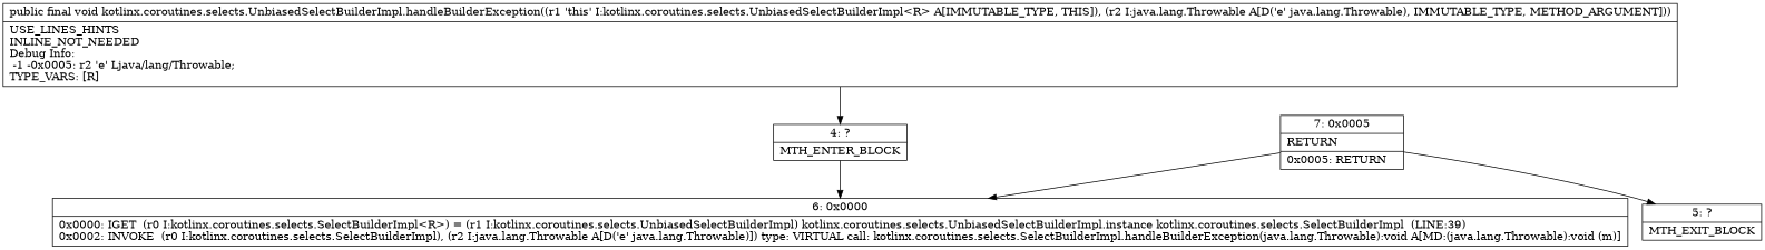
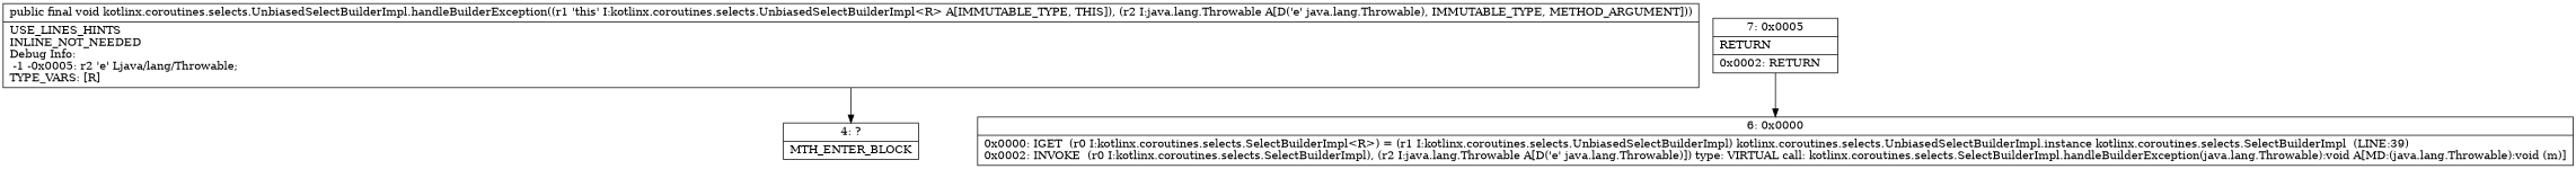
  digraph {
    node [shape=record]
    n1 [label="{4\:\ ?|MTH_ENTER_BLOCK\l}"]
    n2 [label="{6\:\ 0x0000|0x0000: IGET  (r0 I:kotlinx.coroutines.selects.SelectBuilderImpl\<R\>) = (r1 I:kotlinx.coroutines.selects.UnbiasedSelectBuilderImpl) kotlinx.coroutines.selects.UnbiasedSelectBuilderImpl.instance kotlinx.coroutines.selects.SelectBuilderImpl  (LINE:39)\l0x0002: INVOKE  (r0 I:kotlinx.coroutines.selects.SelectBuilderImpl), (r2 I:java.lang.Throwable A[D('e' java.lang.Throwable)]) type: VIRTUAL call: kotlinx.coroutines.selects.SelectBuilderImpl.handleBuilderException(java.lang.Throwable):void A[MD:(java.lang.Throwable):void (m)]\l}"]
-   n3 [label="{7\:\ 0x0005|RETURN\l|0x0005: RETURN   \l}"]
-   n4 [label="{5\:\ ?|MTH_EXIT_BLOCK\l}"]
+   n3 [label="{7\:\ 0x0005|RETURN\l|0x0002: RETURN   \l}"]
    n5 [label="{public final void kotlinx.coroutines.selects.UnbiasedSelectBuilderImpl.handleBuilderException((r1 'this' I:kotlinx.coroutines.selects.UnbiasedSelectBuilderImpl\<R\> A[IMMUTABLE_TYPE, THIS]), (r2 I:java.lang.Throwable A[D('e' java.lang.Throwable), IMMUTABLE_TYPE, METHOD_ARGUMENT]))  | USE_LINES_HINTS\lINLINE_NOT_NEEDED\lDebug Info:\l  \-1 \-0x0005: r2 'e' Ljava\/lang\/Throwable;\lTYPE_VARS: [R]\l}"]
-   n1 -> n2
    n3 -> n2
-   n3 -> n4
    n5 -> n1
  }
